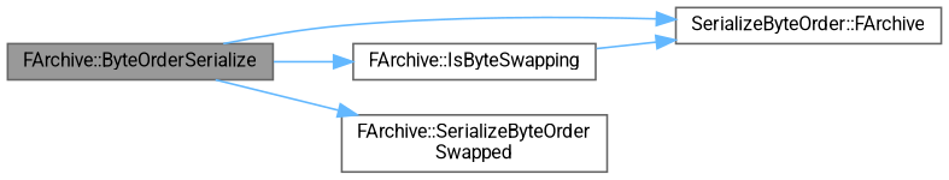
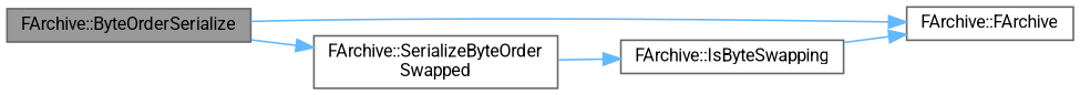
  digraph {
    fontname=Roboto
    rankdir=LR
    node [color=grey40 fillcolor=white fontname=Roboto fontsize=10 shape=box style=filled]
    edge [color=steelblue1 fontname=Roboto fontsize=10 labelfontname=Helvetica labelfontsize=10 style=solid]
    n1 [color=gray40 fillcolor=grey60 fontcolor=black height=0.2 label="FArchive::ByteOrderSerialize" width=0.4]
-   n2 [height=0.2 label="SerializeByteOrder::FArchive" width=0.4]
+   n2 [height=0.2 label="FArchive::FArchive" width=0.4]
    n3 [height=0.2 label="FArchive::IsByteSwapping" width=0.4]
    n4 [height=0.2 label="FArchive::SerializeByteOrder\lSwapped" width=0.4]
    n1 -> n2
-   n1 -> n3
+   n4 -> n3
    n1 -> n4
    n3 -> n2
  }
